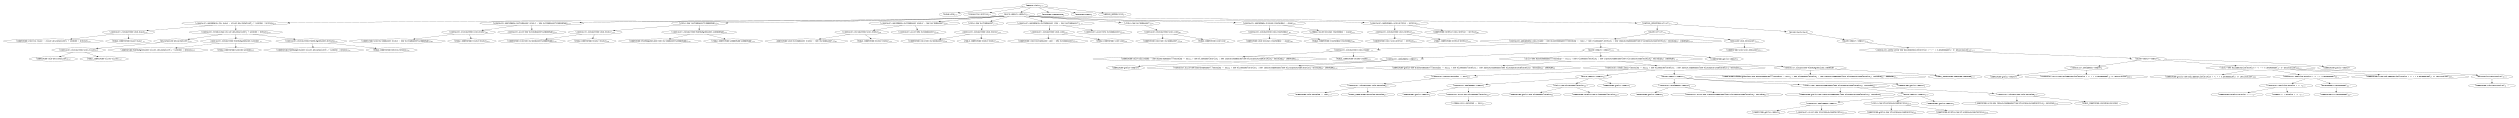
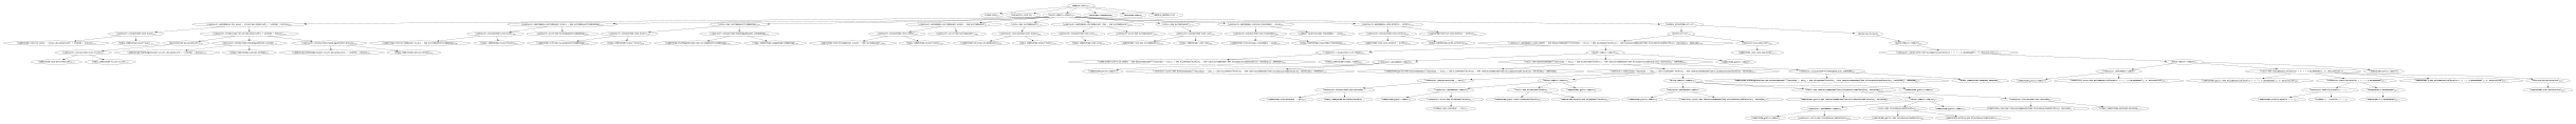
  digraph {
    fontname="Courier Prime"
    node [fontname="Courier Prime"]
    edge [fontname="Courier Prime"]
    n1 [label=<(METHOD,&lt;init&gt;)<SUB>402</SUB>>]
    n2 [label=<(PARAM,this)<SUB>402</SUB>>]
    n3 [label=<(PARAM,File srcFile)<SUB>402</SUB>>]
    n4 [label=<(BLOCK,&lt;empty&gt;,&lt;empty&gt;)<SUB>403</SUB>>]
    n5 [label=<(MODIFIER,CONSTRUCTOR)>]
    n6 [label=<(MODIFIER,PUBLIC)>]
    n7 [label=<(METHOD_RETURN,void)<SUB>416</SUB>>]
    n8 [label=<(&lt;operator&gt;.assignment,int state = filter.getJavafiles() ? LOOKING : NOTJAVA)<SUB>387</SUB>>]
    n9 [label=<(&lt;operator&gt;.assignment,StringBuffer eolStr = new StringBuffer(LINEBUFLEN))<SUB>389</SUB>>]
    n10 [label=<(&lt;init&gt;,new StringBuffer(LINEBUFLEN))<SUB>389</SUB>>]
    n11 [label=<(&lt;operator&gt;.assignment,StringBuffer eofStr = new StringBuffer())<SUB>390</SUB>>]
    n12 [label=<(&lt;init&gt;,new StringBuffer())<SUB>390</SUB>>]
    n13 [label=<(&lt;operator&gt;.assignment,StringBuffer line = new StringBuffer())<SUB>393</SUB>>]
    n14 [label=<(&lt;init&gt;,new StringBuffer())<SUB>393</SUB>>]
    n15 [label=<(&lt;operator&gt;.assignment,boolean reachedEof = false)<SUB>394</SUB>>]
    n16 [label=<(&lt;operator&gt;.assignment,this.srcFile = srcFile)<SUB>404</SUB>>]
    n17 [label=<(CONTROL_STRUCTURE,try,try)<SUB>405</SUB>>]
    n18 [label=<(&lt;operator&gt;.fieldAccess,this.state)<SUB>387</SUB>>]
    n19 [label=<(&lt;operator&gt;.conditional,filter.getJavafiles() ? LOOKING : NOTJAVA)<SUB>387</SUB>>]
    n20 [label=<(&lt;operator&gt;.fieldAccess,this.eolStr)<SUB>389</SUB>>]
    n21 [label=<(&lt;operator&gt;.alloc,new StringBuffer(LINEBUFLEN))<SUB>389</SUB>>]
    n22 [label=<(&lt;operator&gt;.fieldAccess,this.eolStr)<SUB>389</SUB>>]
    n23 [label=<(&lt;operator&gt;.fieldAccess,FixCRLF$OneLiner.LINEBUFLEN)<SUB>389</SUB>>]
    n24 [label=<(&lt;operator&gt;.fieldAccess,this.eofStr)<SUB>390</SUB>>]
    n25 [label=<(&lt;operator&gt;.alloc,new StringBuffer())<SUB>390</SUB>>]
    n26 [label=<(&lt;operator&gt;.fieldAccess,this.eofStr)<SUB>390</SUB>>]
    n27 [label=<(&lt;operator&gt;.fieldAccess,this.line)<SUB>393</SUB>>]
    n28 [label=<(&lt;operator&gt;.alloc,new StringBuffer())<SUB>393</SUB>>]
    n29 [label=<(&lt;operator&gt;.fieldAccess,this.line)<SUB>393</SUB>>]
    n30 [label=<(&lt;operator&gt;.fieldAccess,this.reachedEof)<SUB>394</SUB>>]
    n31 [label=<(LITERAL,false,boolean reachedEof = false)<SUB>994</SUB>>]
    n32 [label=<(&lt;operator&gt;.fieldAccess,this.srcFile)<SUB>404</SUB>>]
    n33 [label=<(IDENTIFIER,srcFile,this.srcFile = srcFile)<SUB>404</SUB>>]
    n34 [label=<(BLOCK,try,try)<SUB>405</SUB>>]
    n35 [label=<(BLOCK,catch,catch)>]
    n36 [label=<(IDENTIFIER,this,int state = filter.getJavafiles() ? LOOKING : NOTJAVA)<SUB>387</SUB>>]
    n37 [label=<(FIELD_IDENTIFIER,state,state)<SUB>387</SUB>>]
    n38 [label=<(getJavafiles,getJavafiles())<SUB>387</SUB>>]
    n39 [label=<(&lt;operator&gt;.fieldAccess,FixCRLF$OneLiner.LOOKING)<SUB>387</SUB>>]
    n40 [label=<(&lt;operator&gt;.fieldAccess,FixCRLF$OneLiner.NOTJAVA)<SUB>387</SUB>>]
    n41 [label=<(&lt;operator&gt;.fieldAccess,this.filter)<SUB>387</SUB>>]
    n42 [label=<(IDENTIFIER,FixCRLF$OneLiner,filter.getJavafiles() ? LOOKING : NOTJAVA)<SUB>387</SUB>>]
    n43 [label=<(FIELD_IDENTIFIER,LOOKING,LOOKING)<SUB>387</SUB>>]
    n44 [label=<(IDENTIFIER,FixCRLF$OneLiner,filter.getJavafiles() ? LOOKING : NOTJAVA)<SUB>387</SUB>>]
    n45 [label=<(FIELD_IDENTIFIER,NOTJAVA,NOTJAVA)<SUB>387</SUB>>]
    n46 [label=<(IDENTIFIER,this,getJavafiles())<SUB>387</SUB>>]
    n47 [label=<(FIELD_IDENTIFIER,filter,filter)<SUB>387</SUB>>]
    n48 [label=<(IDENTIFIER,this,StringBuffer eolStr = new StringBuffer(LINEBUFLEN))<SUB>389</SUB>>]
    n49 [label=<(FIELD_IDENTIFIER,eolStr,eolStr)<SUB>389</SUB>>]
    n50 [label=<(IDENTIFIER,this,new StringBuffer(LINEBUFLEN))<SUB>389</SUB>>]
    n51 [label=<(FIELD_IDENTIFIER,eolStr,eolStr)<SUB>389</SUB>>]
    n52 [label=<(IDENTIFIER,FixCRLF$OneLiner,new StringBuffer(LINEBUFLEN))<SUB>389</SUB>>]
    n53 [label=<(FIELD_IDENTIFIER,LINEBUFLEN,LINEBUFLEN)<SUB>389</SUB>>]
    n54 [label=<(IDENTIFIER,this,StringBuffer eofStr = new StringBuffer())<SUB>390</SUB>>]
    n55 [label=<(FIELD_IDENTIFIER,eofStr,eofStr)<SUB>390</SUB>>]
    n56 [label=<(IDENTIFIER,this,new StringBuffer())<SUB>390</SUB>>]
    n57 [label=<(FIELD_IDENTIFIER,eofStr,eofStr)<SUB>390</SUB>>]
-   n58 [label=<(IDENTIFIER,this,StringBuffer line = new StringBuffer())<SUB>393</SUB>>]
    n59 [label=<(FIELD_IDENTIFIER,line,line)<SUB>393</SUB>>]
    n60 [label=<(IDENTIFIER,this,new StringBuffer())<SUB>393</SUB>>]
    n61 [label=<(FIELD_IDENTIFIER,line,line)<SUB>393</SUB>>]
    n62 [label=<(IDENTIFIER,this,boolean reachedEof = false)<SUB>394</SUB>>]
    n63 [label=<(FIELD_IDENTIFIER,reachedEof,reachedEof)<SUB>394</SUB>>]
    n64 [label=<(IDENTIFIER,this,this.srcFile = srcFile)<SUB>404</SUB>>]
    n65 [label=<(FIELD_IDENTIFIER,srcFile,srcFile)<SUB>404</SUB>>]
    n66 [label=<(&lt;operator&gt;.assignment,this.reader = new BufferedReader(((encoding == null) ? new FileReader(srcFile) : new InputStreamReader(new FileInputStream(srcFile), encoding)), INBUFLEN))<SUB>406</SUB>>]
    n67 [label=<(nextLine,this.nextLine())<SUB>411</SUB>>]
    n68 [label=<(BLOCK,&lt;empty&gt;,&lt;empty&gt;)<SUB>412</SUB>>]
    n69 [label=<(&lt;operator&gt;.fieldAccess,this.reader)<SUB>406</SUB>>]
    n70 [label=<(BLOCK,&lt;empty&gt;,&lt;empty&gt;)<SUB>406</SUB>>]
    n71 [label=<(IDENTIFIER,this,this.nextLine())<SUB>411</SUB>>]
    n72 [label=<(IDENTIFIER,this,this.reader = new BufferedReader(((encoding == null) ? new FileReader(srcFile) : new InputStreamReader(new FileInputStream(srcFile), encoding)), INBUFLEN))<SUB>406</SUB>>]
    n73 [label=<(FIELD_IDENTIFIER,reader,reader)<SUB>406</SUB>>]
    n74 [label=<(&lt;operator&gt;.assignment,&lt;empty&gt;)>]
    n75 [label=<(&lt;init&gt;,new BufferedReader(((encoding == null) ? new FileReader(srcFile) : new InputStreamReader(new FileInputStream(srcFile), encoding)), INBUFLEN))<SUB>406</SUB>>]
    n76 [label=<(IDENTIFIER,$obj20,&lt;empty&gt;)>]
    n77 [label=<(IDENTIFIER,$obj20,&lt;empty&gt;)>]
    n78 [label=<(&lt;operator&gt;.alloc,new BufferedReader(((encoding == null) ? new FileReader(srcFile) : new InputStreamReader(new FileInputStream(srcFile), encoding)), INBUFLEN))<SUB>406</SUB>>]
    n79 [label=<(IDENTIFIER,$obj20,new BufferedReader(((encoding == null) ? new FileReader(srcFile) : new InputStreamReader(new FileInputStream(srcFile), encoding)), INBUFLEN))>]
    n80 [label=<(&lt;operator&gt;.conditional,(encoding == null) ? new FileReader(srcFile) : new InputStreamReader(new FileInputStream(srcFile), encoding))<SUB>407</SUB>>]
    n81 [label=<(&lt;operator&gt;.fieldAccess,FixCRLF$OneLiner.INBUFLEN)<SUB>409</SUB>>]
    n82 [label=<(&lt;operator&gt;.equals,encoding == null)<SUB>407</SUB>>]
    n83 [label=<(BLOCK,&lt;empty&gt;,&lt;empty&gt;)<SUB>407</SUB>>]
    n84 [label=<(BLOCK,&lt;empty&gt;,&lt;empty&gt;)<SUB>408</SUB>>]
    n85 [label=<(IDENTIFIER,FixCRLF$OneLiner,new BufferedReader(((encoding == null) ? new FileReader(srcFile) : new InputStreamReader(new FileInputStream(srcFile), encoding)), INBUFLEN))<SUB>409</SUB>>]
    n86 [label=<(FIELD_IDENTIFIER,INBUFLEN,INBUFLEN)<SUB>409</SUB>>]
    n87 [label=<(&lt;operator&gt;.fieldAccess,this.encoding)<SUB>407</SUB>>]
    n88 [label=<(&lt;operator&gt;.assignment,&lt;empty&gt;)>]
    n89 [label=<(&lt;init&gt;,new FileReader(srcFile))<SUB>407</SUB>>]
    n90 [label=<(IDENTIFIER,$obj17,&lt;empty&gt;)>]
    n91 [label=<(&lt;operator&gt;.assignment,&lt;empty&gt;)>]
    n92 [label=<(&lt;init&gt;,new InputStreamReader(new FileInputStream(srcFile), encoding))<SUB>408</SUB>>]
    n93 [label=<(IDENTIFIER,$obj19,&lt;empty&gt;)>]
    n94 [label=<(IDENTIFIER,this,encoding == null)<SUB>400</SUB>>]
    n95 [label=<(FIELD_IDENTIFIER,encoding,encoding)<SUB>407</SUB>>]
    n96 [label=<(LITERAL,null,encoding == null)<SUB>407</SUB>>]
    n97 [label=<(IDENTIFIER,$obj17,&lt;empty&gt;)>]
    n98 [label=<(&lt;operator&gt;.alloc,new FileReader(srcFile))<SUB>407</SUB>>]
    n99 [label=<(IDENTIFIER,$obj17,new FileReader(srcFile))>]
    n100 [label=<(IDENTIFIER,srcFile,new FileReader(srcFile))<SUB>407</SUB>>]
    n101 [label=<(IDENTIFIER,$obj19,&lt;empty&gt;)>]
    n102 [label=<(&lt;operator&gt;.alloc,new InputStreamReader(new FileInputStream(srcFile), encoding))<SUB>408</SUB>>]
    n103 [label=<(IDENTIFIER,$obj19,new InputStreamReader(new FileInputStream(srcFile), encoding))>]
    n104 [label=<(BLOCK,&lt;empty&gt;,&lt;empty&gt;)<SUB>409</SUB>>]
    n105 [label=<(&lt;operator&gt;.fieldAccess,this.encoding)<SUB>409</SUB>>]
    n106 [label=<(&lt;operator&gt;.assignment,&lt;empty&gt;)>]
    n107 [label=<(&lt;init&gt;,new FileInputStream(srcFile))<SUB>409</SUB>>]
    n108 [label=<(IDENTIFIER,$obj18,&lt;empty&gt;)>]
    n109 [label=<(IDENTIFIER,this,new InputStreamReader(new FileInputStream(srcFile), encoding))<SUB>409</SUB>>]
    n110 [label=<(FIELD_IDENTIFIER,encoding,encoding)<SUB>409</SUB>>]
    n111 [label=<(IDENTIFIER,$obj18,&lt;empty&gt;)>]
    n112 [label=<(&lt;operator&gt;.alloc,new FileInputStream(srcFile))<SUB>409</SUB>>]
    n113 [label=<(IDENTIFIER,$obj18,new FileInputStream(srcFile))>]
    n114 [label=<(IDENTIFIER,srcFile,new FileInputStream(srcFile))<SUB>409</SUB>>]
    n115 [label=<(&lt;operator&gt;.throw,throw new BuildException(srcFile + &quot;: &quot; + e.getMessage(), e, getLocation());)<SUB>413</SUB>>]
    n116 [label=<(BLOCK,&lt;empty&gt;,&lt;empty&gt;)<SUB>413</SUB>>]
    n117 [label=<(&lt;operator&gt;.assignment,&lt;empty&gt;)>]
    n118 [label=<(&lt;init&gt;,new BuildException(srcFile + &quot;: &quot; + e.getMessage(), e, getLocation()))<SUB>413</SUB>>]
    n119 [label=<(IDENTIFIER,$obj21,&lt;empty&gt;)>]
    n120 [label=<(IDENTIFIER,$obj21,&lt;empty&gt;)>]
    n121 [label=<(&lt;operator&gt;.alloc,new BuildException(srcFile + &quot;: &quot; + e.getMessage(), e, getLocation()))<SUB>413</SUB>>]
    n122 [label=<(IDENTIFIER,$obj21,new BuildException(srcFile + &quot;: &quot; + e.getMessage(), e, getLocation()))>]
    n123 [label=<(&lt;operator&gt;.addition,srcFile + &quot;: &quot; + e.getMessage())<SUB>413</SUB>>]
    n124 [label=<(IDENTIFIER,e,new BuildException(srcFile + &quot;: &quot; + e.getMessage(), e, getLocation()))<SUB>414</SUB>>]
    n125 [label=<(getLocation,getLocation())<SUB>414</SUB>>]
    n126 [label=<(&lt;operator&gt;.addition,srcFile + &quot;: &quot;)<SUB>413</SUB>>]
    n127 [label=<(getMessage,e.getMessage())<SUB>413</SUB>>]
    n128 [label=<(IDENTIFIER,this,getLocation())<SUB>414</SUB>>]
    n129 [label=<(IDENTIFIER,srcFile,srcFile + &quot;: &quot;)<SUB>413</SUB>>]
    n130 [label=<(LITERAL,&quot;: &quot;,srcFile + &quot;: &quot;)<SUB>413</SUB>>]
    n131 [label=<(IDENTIFIER,e,e.getMessage())<SUB>423</SUB>>]
    n1 -> n2
    n1 -> n3
    n1 -> n4
    n1 -> n5
    n1 -> n6
    n1 -> n7
    n4 -> n8
    n4 -> n9
    n4 -> n10
    n4 -> n11
    n4 -> n12
    n4 -> n13
    n4 -> n14
    n4 -> n15
    n4 -> n16
    n4 -> n17
    n8 -> n18
    n8 -> n19
    n9 -> n20
    n9 -> n21
    n10 -> n22
    n10 -> n23
    n11 -> n24
    n11 -> n25
    n12 -> n26
    n13 -> n27
    n13 -> n28
    n14 -> n29
    n15 -> n30
    n15 -> n31
    n16 -> n32
    n16 -> n33
    n17 -> n34
    n17 -> n35
    n18 -> n36
    n18 -> n37
    n19 -> n38
    n19 -> n39
    n19 -> n40
    n20 -> n48
    n20 -> n49
    n22 -> n50
    n22 -> n51
    n23 -> n52
    n23 -> n53
    n24 -> n54
    n24 -> n55
    n26 -> n56
    n26 -> n57
-   n27 -> n58
    n27 -> n59
    n29 -> n60
    n29 -> n61
    n30 -> n62
    n30 -> n63
    n32 -> n64
    n32 -> n65
    n34 -> n66
    n34 -> n67
    n35 -> n68
    n38 -> n41
    n39 -> n42
    n39 -> n43
    n40 -> n44
    n40 -> n45
    n41 -> n46
    n41 -> n47
    n66 -> n69
    n66 -> n70
    n67 -> n71
    n68 -> n115
    n69 -> n72
    n69 -> n73
    n70 -> n74
    n70 -> n75
    n70 -> n76
    n74 -> n77
    n74 -> n78
    n75 -> n79
    n75 -> n80
    n75 -> n81
    n80 -> n82
    n80 -> n83
    n80 -> n84
    n81 -> n85
    n81 -> n86
    n82 -> n87
    n83 -> n88
    n83 -> n89
    n83 -> n90
    n84 -> n91
    n84 -> n92
    n84 -> n93
    n87 -> n94
    n87 -> n95
    n88 -> n97
    n88 -> n98
    n89 -> n99
    n89 -> n100
    n91 -> n101
    n91 -> n102
    n92 -> n103
    n92 -> n104
    n92 -> n105
    n98 -> n96
    n104 -> n106
    n104 -> n107
    n104 -> n108
    n105 -> n109
    n105 -> n110
    n106 -> n111
    n106 -> n112
    n107 -> n113
    n107 -> n114
    n115 -> n116
    n116 -> n117
    n116 -> n118
    n116 -> n119
    n117 -> n120
    n117 -> n121
    n118 -> n122
    n118 -> n123
    n118 -> n124
    n118 -> n125
    n123 -> n126
    n123 -> n127
    n125 -> n128
    n126 -> n129
    n126 -> n130
    n127 -> n131
  }
